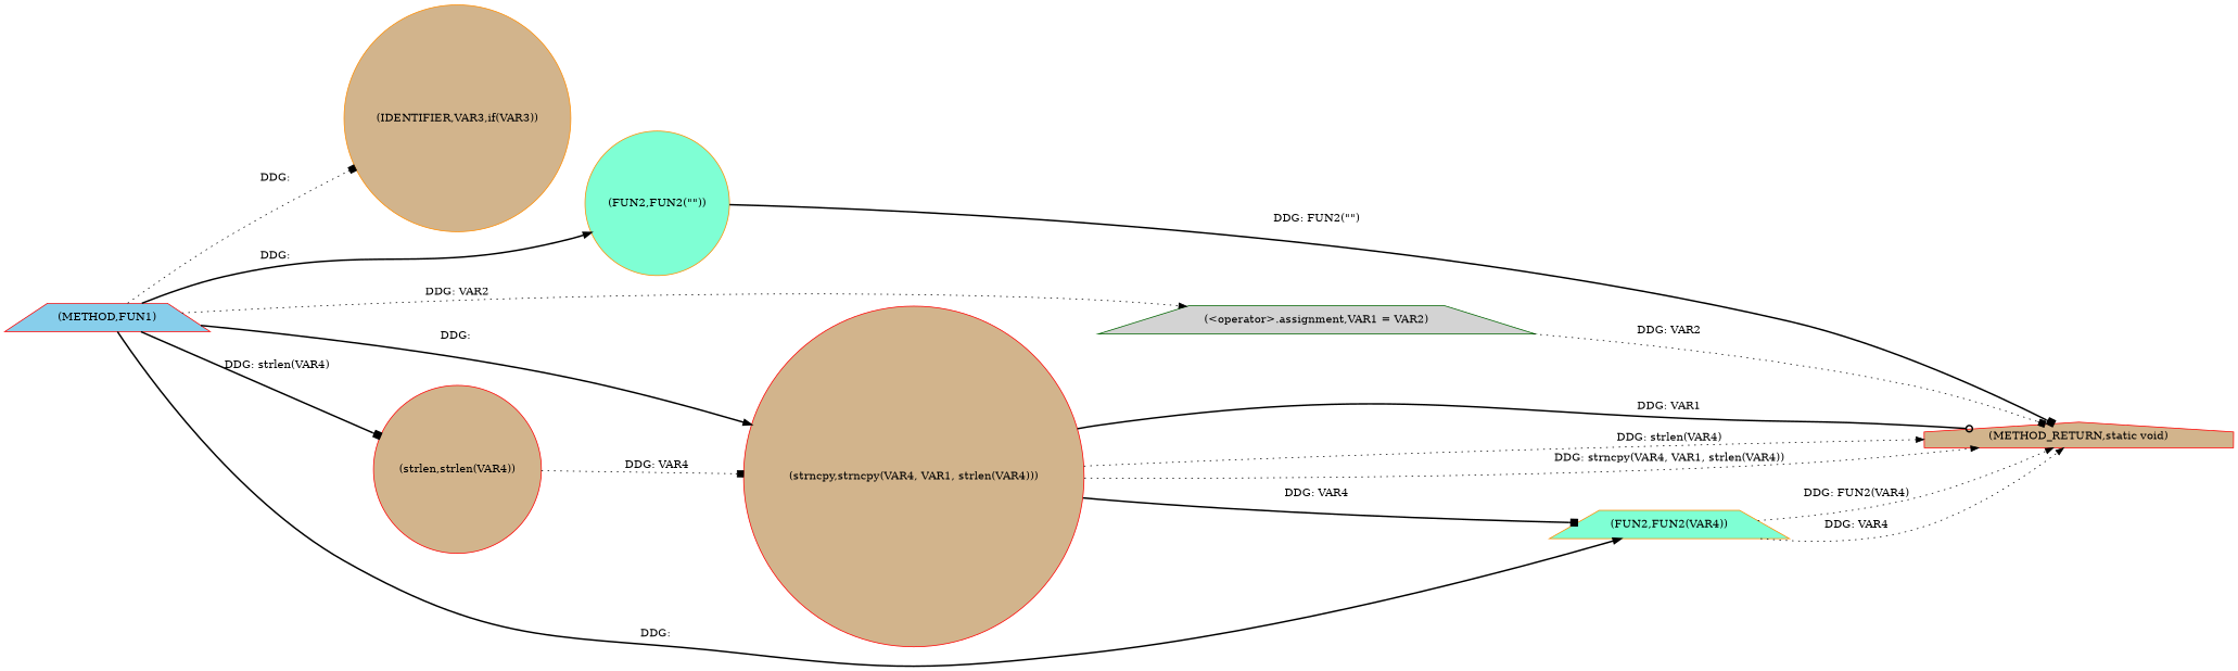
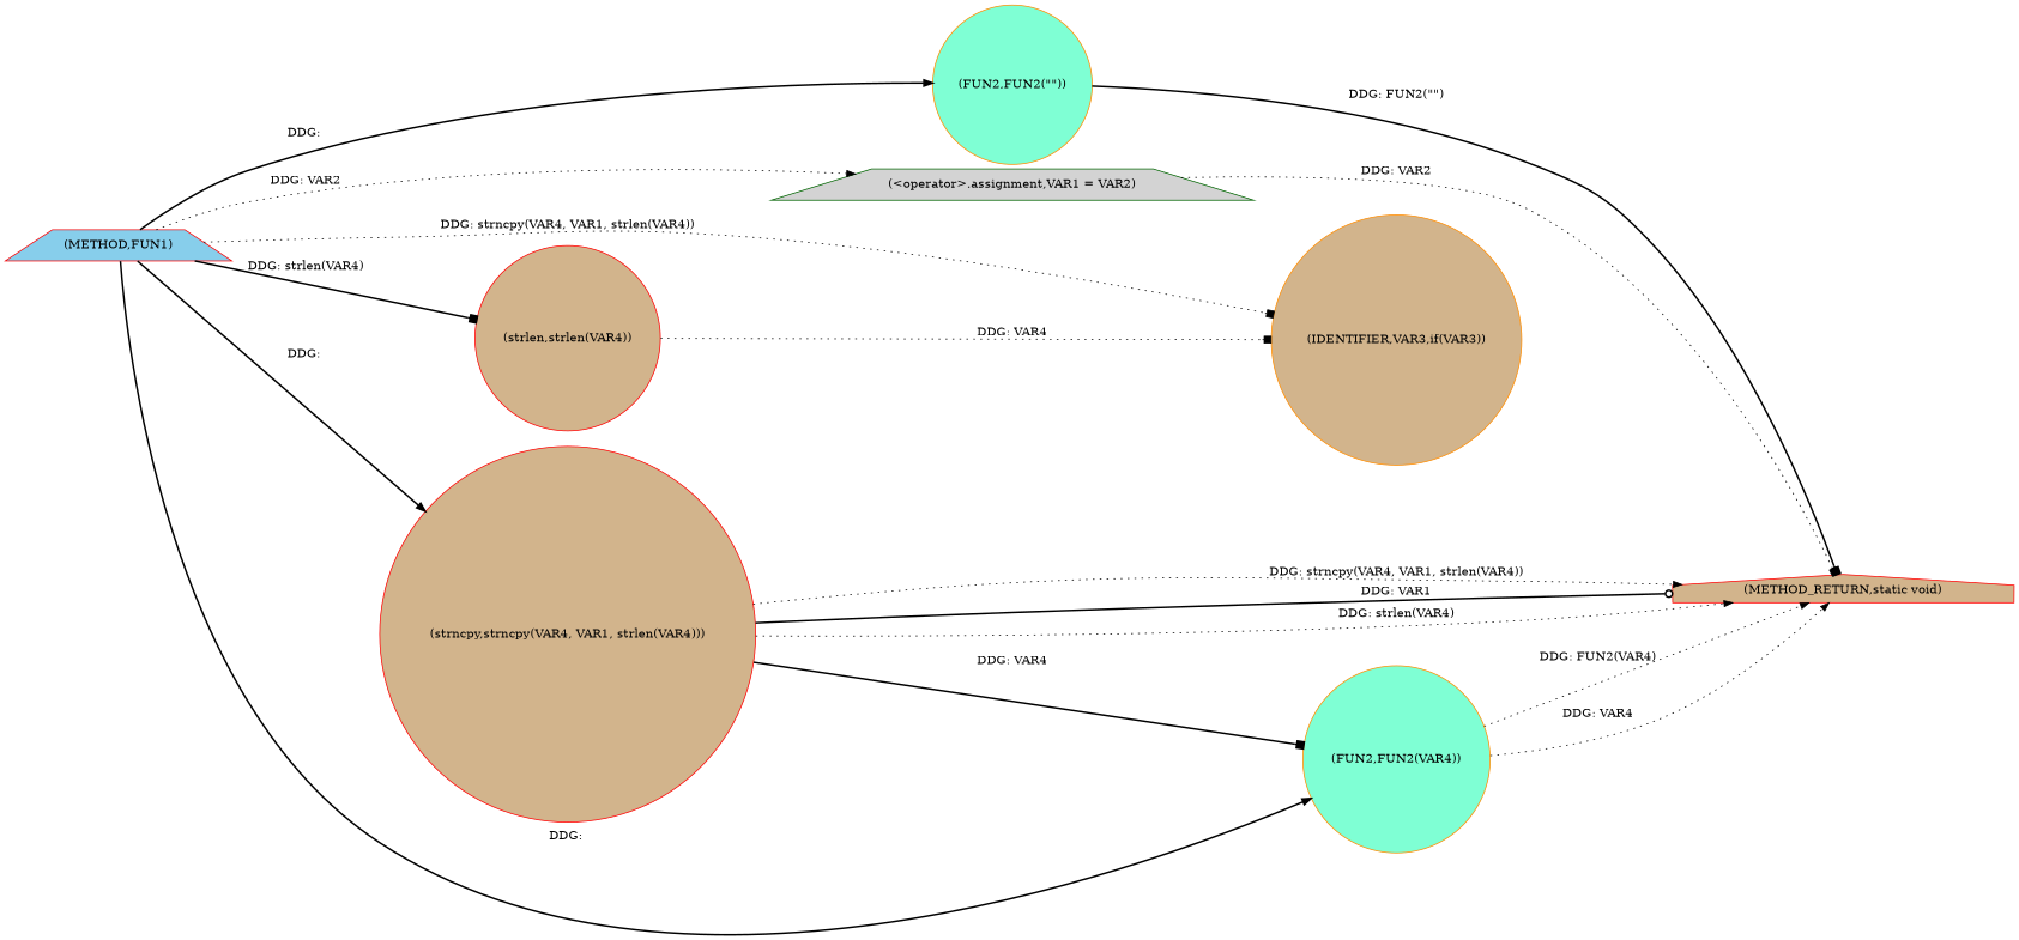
  digraph {
    rankdir=LR
    node [color=red fillcolor=tan shape=circle style=filled]
    edge [arrowhead=normal style=dotted]
    n1 [fillcolor=skyblue label="(METHOD,FUN1)" shape=trapezium]
    n2 [color=darkorange label="(IDENTIFIER,VAR3,if(VAR3))"]
    n3 [color=darkorange fillcolor=aquamarine label="(FUN2,FUN2(\"\"))"]
    n4 [color=darkgreen fillcolor=lightgrey label="(<operator>.assignment,VAR1 = VAR2)" shape=trapezium]
    n5 [label="(strncpy,strncpy(VAR4, VAR1, strlen(VAR4)))"]
    n6 [label="(strlen,strlen(VAR4))"]
-   n7 [color=darkorange fillcolor=aquamarine label="(FUN2,FUN2(VAR4))" shape=trapezium]
+   n7 [color=darkorange fillcolor=aquamarine label="(FUN2,FUN2(VAR4))"]
    n8 [label="(METHOD_RETURN,static void)" shape=house]
-   n1 -> n2 [arrowhead=box label="DDG: "]
+   n1 -> n2 [arrowhead=box label="DDG: strncpy(VAR4, VAR1, strlen(VAR4))"]
    n1 -> n3 [label="DDG: " style=bold]
    n1 -> n4 [label="DDG: VAR2"]
    n1 -> n5 [label="DDG: " style=bold]
    n1 -> n6 [arrowhead=box label="DDG: strlen(VAR4)" style=bold]
    n1 -> n7 [label="DDG: " style=bold]
    n3 -> n8 [arrowhead=box label="DDG: FUN2(\"\")" style=bold]
    n4 -> n8 [arrowhead=box label="DDG: VAR2"]
    n5 -> n7 [arrowhead=box label="DDG: VAR4" style=bold]
    n5 -> n8 [arrowhead=odot label="DDG: VAR1" style=bold]
    n5 -> n8 [label="DDG: strlen(VAR4)"]
    n5 -> n8 [label="DDG: strncpy(VAR4, VAR1, strlen(VAR4))"]
-   n6 -> n5 [arrowhead=box label="DDG: VAR4"]
+   n6 -> n2 [arrowhead=box label="DDG: VAR4"]
    n7 -> n8 [label="DDG: FUN2(VAR4)"]
    n7 -> n8 [label="DDG: VAR4"]
  }
